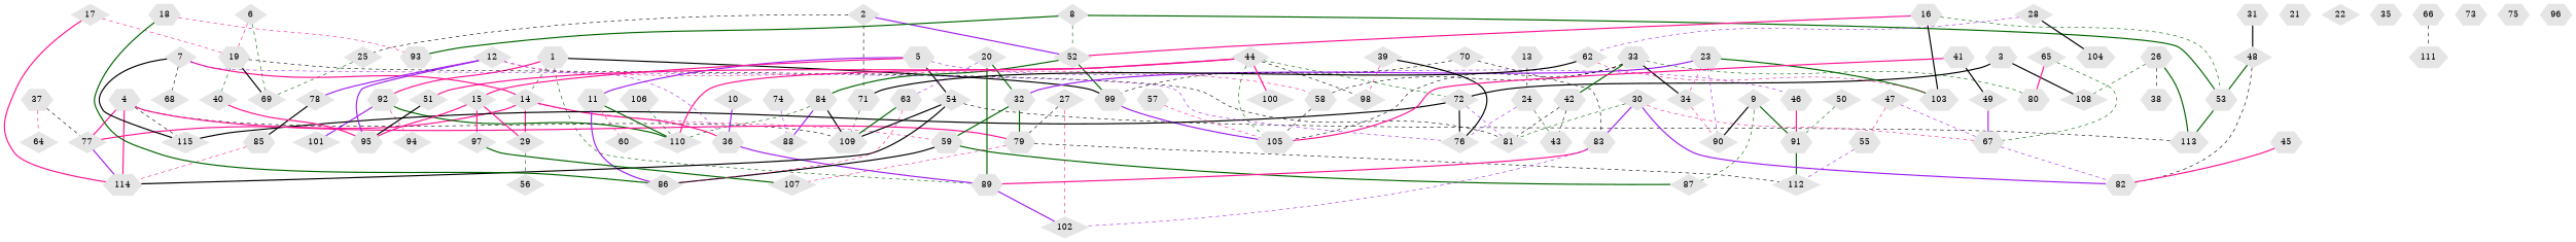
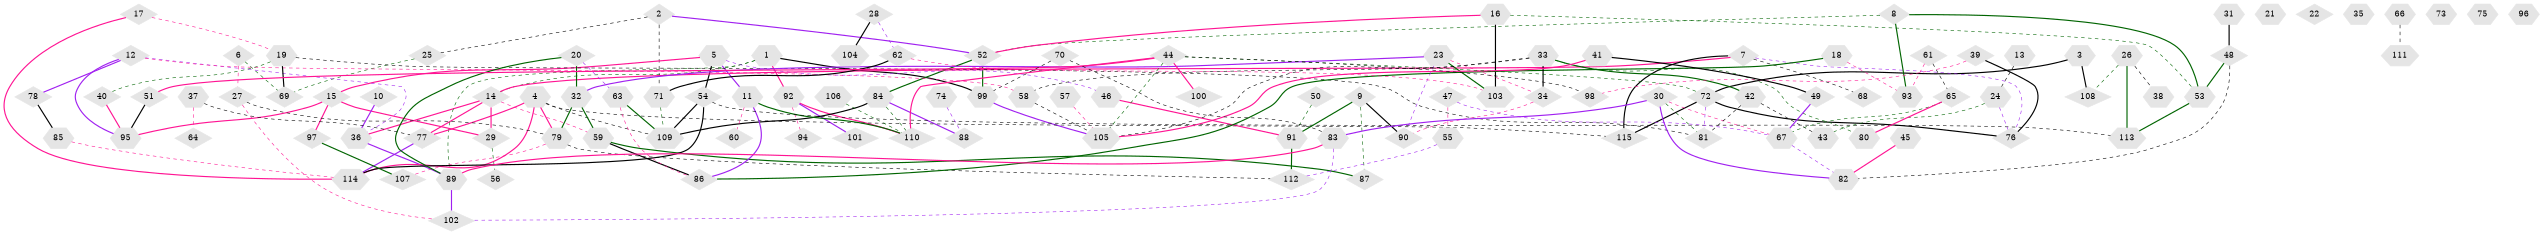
  graph {
    node [color=gray90 shape=hexagon style=filled]
    edge [color=black style=bold]
    14 [shape=diamond]
    1
    89
    92
    99
    77 [shape=diamond]
    36
    29 [shape=diamond]
    59
    102 [shape=diamond]
    110 [shape=diamond]
    94 [shape=diamond]
    101 [shape=diamond]
    105
    2 [shape=diamond]
    25 [shape=diamond]
    52 [shape=diamond]
    71
    69 [shape=diamond]
    84
    109
    72 [shape=diamond]
    3
    108 [shape=diamond]
    115 [shape=diamond]
    76 [shape=diamond]
    81 [shape=diamond]
    4
    79
    114
    112 [shape=diamond]
    107 [shape=diamond]
    5
    11
    15 [shape=diamond]
    46
    54 [shape=diamond]
    60 [shape=diamond]
    86 [shape=diamond]
    95
    97 [shape=diamond]
    91
    113
    6 [shape=diamond]
    27 [shape=diamond]
    7 [shape=diamond]
    68 [shape=diamond]
    8 [shape=diamond]
    53
    93
    9 [shape=diamond]
    87 [shape=diamond]
    90 [shape=diamond]
    10 [shape=diamond]
    12 [shape=diamond]
    58
    78 [shape=diamond]
    85
    13
    24
    43
    56 [shape=diamond]
    16
    103
    17 [shape=diamond]
    19
    40 [shape=diamond]
    18
    20 [shape=diamond]
    32
    63
    21
    22 [shape=diamond]
    23
    34 [shape=diamond]
    26
    38
    28 [shape=diamond]
    62 [shape=diamond]
    104
    30 [shape=diamond]
    67
    82
    83
    48 [shape=diamond]
    31
    33
    42
    80
    35
    37
    64 [shape=diamond]
    39 [shape=diamond]
    98 [shape=diamond]
    41
    49 [shape=diamond]
    44 [shape=diamond]
    51 [shape=diamond]
    100 [shape=diamond]
    45
    47 [shape=diamond]
    55
    50 [shape=diamond]
    88 [shape=diamond]
    57
+   61 [shape=diamond]
    65 [shape=diamond]
    66
    111
    70 [shape=diamond]
    73
    74
    75
    96
    106
    14 -- 77 [color=deeppink]
    14 -- 36 [color=deeppink]
    14 -- 29 [color=deeppink]
    14 -- 59 [color=deeppink style=dashed]
    1 -- 14 [color=darkgreen style=dashed]
    1 -- 89 [color=darkgreen style=dashed]
    1 -- 92 [color=deeppink]
    1 -- 99
    89 -- 102 [color=purple]
-   92 -- 110 [color=darkgreen]
+   92 -- 110 [color=deeppink]
    92 -- 94 [color=deeppink style=dashed]
    92 -- 101 [color=purple]
    99 -- 105 [color=purple]
    77 -- 114 [color=purple]
    36 -- 89 [color=purple]
    29 -- 56 [color=darkgreen style=dashed]
    59 -- 86
    59 -- 87 [color=darkgreen]
    2 -- 25 [style=dashed]
    2 -- 52 [color=purple]
    2 -- 71 [style=dashed]
    25 -- 69 [color=darkgreen style=dashed]
    52 -- 99 [color=darkgreen]
    52 -- 84 [color=darkgreen]
    71 -- 109 [color=darkgreen style=dashed]
    84 -- 110 [color=darkgreen style=dashed]
    84 -- 109
    84 -- 88 [color=purple]
    72 -- 115
    72 -- 76
    72 -- 81 [color=purple style=dashed]
    3 -- 72
    3 -- 108
    4 -- 77 [color=deeppink]
    4 -- 109 [style=dashed]
    4 -- 115 [style=dashed]
    4 -- 79 [color=deeppink]
    4 -- 114 [color=deeppink]
    79 -- 112 [style=dashed]
    79 -- 107 [color=deeppink style=dashed]
    5 -- 11 [color=purple]
    5 -- 15 [color=deeppink]
    5 -- 46 [color=purple style=dashed]
    5 -- 54
    11 -- 110 [color=darkgreen]
    11 -- 60 [color=deeppink style=dashed]
    11 -- 86 [color=purple]
    15 -- 29 [color=deeppink]
    15 -- 95 [color=deeppink]
    15 -- 97 [color=deeppink]
    46 -- 91 [color=deeppink]
    54 -- 109
    54 -- 114
    54 -- 113 [style=dashed]
    97 -- 107 [color=darkgreen]
    91 -- 112 [color=darkgreen]
    6 -- 69 [color=darkgreen style=dashed]
-   6 -- 19 [color=deeppink style=dashed]
+   6 -- 27 [color=deeppink style=dashed]
    27 -- 102 [color=deeppink style=dashed]
    27 -- 79 [style=dashed]
    7 -- 14 [color=deeppink]
    7 -- 115
    7 -- 76 [color=purple style=dashed]
    7 -- 68 [style=dashed]
    8 -- 52 [color=darkgreen style=dashed]
    8 -- 53 [color=darkgreen]
    8 -- 93 [color=darkgreen]
    53 -- 113 [color=darkgreen]
    9 -- 91 [color=darkgreen]
    9 -- 87 [color=darkgreen style=dashed]
    9 -- 90
    10 -- 36 [color=purple]
    12 -- 36 [color=purple style=dashed]
    12 -- 95 [color=purple]
    12 -- 58 [color=deeppink style=dashed]
    12 -- 78 [color=purple]
    58 -- 105 [style=dashed]
    78 -- 85
    85 -- 114 [color=deeppink style=dashed]
    13 -- 24 [style=dashed]
    24 -- 76 [color=purple style=dashed]
    24 -- 43 [color=darkgreen style=dashed]
    16 -- 52 [color=deeppink]
    16 -- 53 [color=darkgreen style=dashed]
    16 -- 103
    17 -- 114 [color=deeppink]
    17 -- 19 [color=deeppink style=dashed]
    19 -- 69
    19 -- 81 [style=dashed]
    19 -- 40 [color=darkgreen style=dashed]
    40 -- 95 [color=deeppink]
    18 -- 86 [color=darkgreen]
    18 -- 93 [color=deeppink style=dashed]
    20 -- 89 [color=darkgreen]
    20 -- 32 [color=darkgreen]
    20 -- 63 [color=purple style=dashed]
    32 -- 59 [color=darkgreen]
    32 -- 79 [color=darkgreen]
    63 -- 109 [color=darkgreen]
    63 -- 86 [color=deeppink style=dashed]
    23 -- 90 [color=purple style=dashed]
    23 -- 103 [color=darkgreen]
    23 -- 32 [color=purple]
    23 -- 34 [color=deeppink style=dashed]
    34 -- 90 [color=deeppink style=dashed]
    26 -- 108 [color=darkgreen style=dashed]
    26 -- 113 [color=darkgreen]
    26 -- 38 [style=dashed]
    28 -- 62 [color=purple style=dashed]
    28 -- 104
    62 -- 71
    62 -- 103 [color=deeppink style=dashed]
    30 -- 81 [color=darkgreen style=dashed]
    30 -- 67 [color=deeppink style=dashed]
    30 -- 82 [color=purple]
    30 -- 83 [color=purple]
    67 -- 82 [color=purple style=dashed]
    83 -- 89 [color=deeppink]
    83 -- 102 [color=purple style=dashed]
    48 -- 53 [color=darkgreen]
    48 -- 82 [style=dashed]
    31 -- 48
    33 -- 105 [style=dashed]
    33 -- 58 [style=dashed]
    33 -- 34
    33 -- 42 [color=darkgreen]
    33 -- 80 [color=darkgreen style=dashed]
    42 -- 81 [style=dashed]
    42 -- 43 [style=dashed]
    37 -- 77 [style=dashed]
    37 -- 64 [color=deeppink style=dashed]
    39 -- 76
    39 -- 98 [color=deeppink style=dashed]
    41 -- 105 [color=deeppink]
    41 -- 49
    49 -- 67 [color=purple]
    44 -- 110 [color=deeppink]
    44 -- 105 [color=darkgreen style=dashed]
    44 -- 72 [color=darkgreen style=dashed]
    44 -- 98 [style=dashed]
    44 -- 51 [color=deeppink]
    44 -- 100 [color=deeppink]
    51 -- 95
    45 -- 82 [color=deeppink]
    47 -- 67 [color=purple style=dashed]
    47 -- 55 [color=deeppink style=dashed]
    55 -- 112 [color=purple style=dashed]
    50 -- 91 [color=darkgreen style=dashed]
    57 -- 105 [color=deeppink style=dashed]
+   61 -- 93 [color=deeppink style=dashed]
+   61 -- 65 [style=dashed]
    65 -- 67 [color=darkgreen style=dashed]
    65 -- 80 [color=deeppink]
    66 -- 111 [style=dashed]
    70 -- 99 [style=dashed]
    70 -- 83 [style=dashed]
    74 -- 88 [color=purple style=dashed]
    106 -- 110 [color=darkgreen style=dashed]
  }
